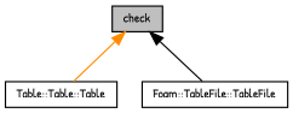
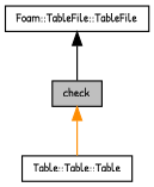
  digraph {
    fontname="Patrick Hand"
    rankdir=TB
    node [color=black fontname="Patrick Hand" fontsize=10 shape=record]
    edge [dir=back fontname="Patrick Hand" fontsize=10 labelfontname=Helvetica labelfontsize=10 style=solid]
    n1 [fillcolor=grey75 fontcolor=black height=0.2 label=check style=filled width=0.4]
    n2 [height=0.2 label="Table::Table::Table" width=0.4]
    n3 [height=0.2 label="Foam::TableFile::TableFile" width=0.4]
    n1 -> n2 [color=darkorange]
-   n1 -> n3 [color=black]
+   n3 -> n1 [color=black]
  }
